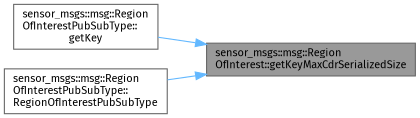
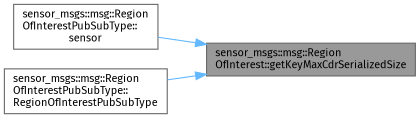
  digraph {
    rankdir=RL
    fontname="Fira Sans"
    node [color=grey40 fillcolor=white fontname="Fira Sans" fontsize=10 shape=box style=filled]
    edge [color=steelblue1 dir=back fontname="Fira Sans" fontsize=10 labelfontname=Helvetica labelfontsize=10 style=solid]
    n1 [color=gray40 fillcolor=grey60 fontcolor=black height=0.2 label="sensor_msgs::msg::Region\lOfInterest::getKeyMaxCdrSerializedSize" width=0.4]
-   n2 [height=0.2 label="sensor_msgs::msg::Region\lOfInterestPubSubType::\lgetKey" width=0.4]
+   n2 [height=0.2 label="sensor_msgs::msg::Region\lOfInterestPubSubType::\lsensor" width=0.4]
    n3 [height=0.2 label="sensor_msgs::msg::Region\lOfInterestPubSubType::\lRegionOfInterestPubSubType" width=0.4]
    n1 -> n2
    n1 -> n3
  }
